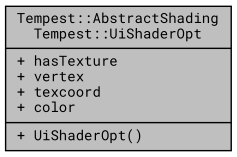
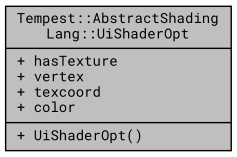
  digraph {
    fontname="Roboto Mono"
-   n1 [color=black fillcolor=grey75 fontcolor=black fontname="Roboto Mono" fontsize=10 height=0.2 label="{Tempest::AbstractShading\lTempest::UiShaderOpt\n|+ hasTexture\l+ vertex\l+ texcoord\l+ color\l|+ UiShaderOpt()\l}" shape=record style=filled width=0.4]
+   n1 [color=black fillcolor=grey75 fontcolor=black fontname="Roboto Mono" fontsize=10 height=0.2 label="{Tempest::AbstractShading\lLang::UiShaderOpt\n|+ hasTexture\l+ vertex\l+ texcoord\l+ color\l|+ UiShaderOpt()\l}" shape=record style=filled width=0.4]
  }
